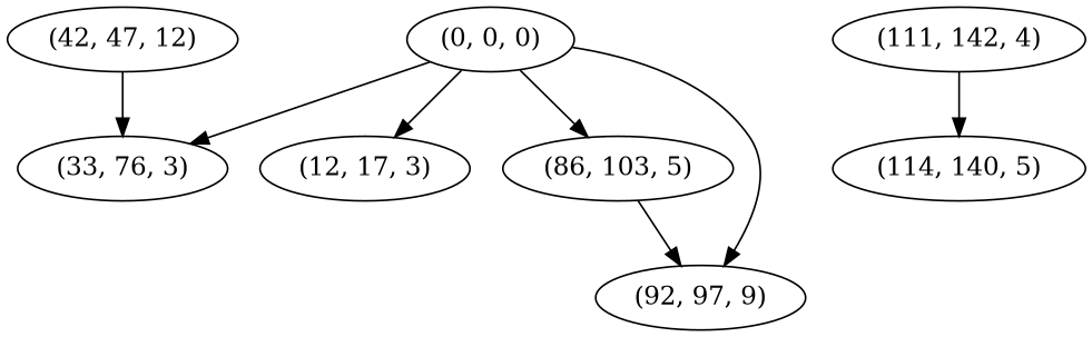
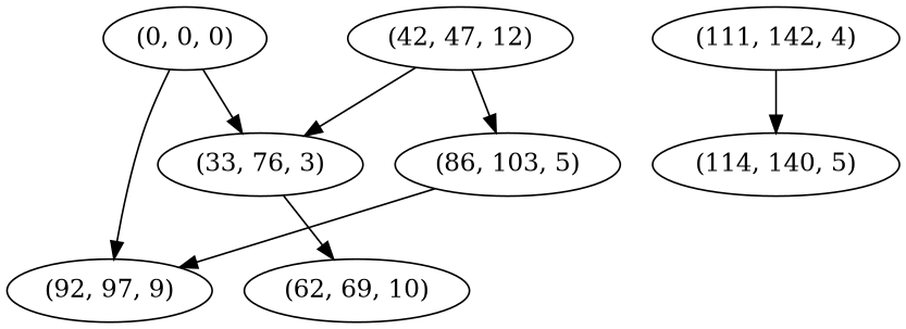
  digraph {
    "(0, 0, 0)"
-   "(12, 17, 3)"
    "(33, 76, 3)"
    "(86, 103, 5)"
    "(92, 97, 9)"
+   "(62, 69, 10)"
    n7 [label="(114, 140, 5)"]
    "(111, 142, 4)"
    "(42, 47, 12)"
-   "(0, 0, 0)" -> "(12, 17, 3)"
    "(0, 0, 0)" -> "(33, 76, 3)"
-   "(0, 0, 0)" -> "(86, 103, 5)"
+   "(42, 47, 12)" -> "(86, 103, 5)"
    "(0, 0, 0)" -> "(92, 97, 9)"
+   "(33, 76, 3)" -> "(62, 69, 10)"
    "(86, 103, 5)" -> "(92, 97, 9)"
    "(111, 142, 4)" -> n7
    "(42, 47, 12)" -> "(33, 76, 3)"
  }
